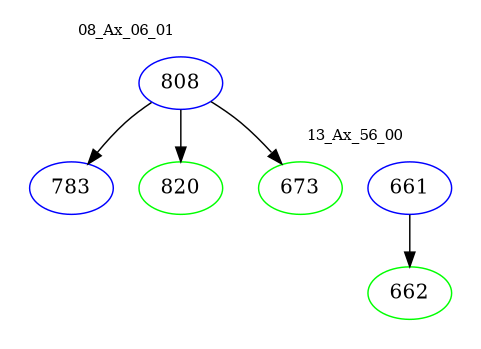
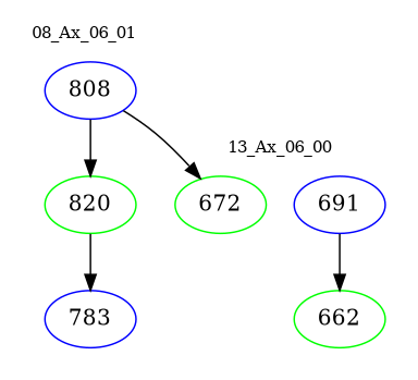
  digraph {
    node [color=blue]
    edge [color=black]
    n1 [label=808]
    n2 [label=783]
    n3 [color=green label=820]
-   n4 [label=661]
-   n5 [color=green label=673]
+   n4 [label=691]
+   n5 [color=green label=672]
    n6 [color=green label=662]
    subgraph cluster_1 {
      color=white
      fontsize=10
      label="08_Ax_06_01"
      n1
      n2
      n3
    }
    subgraph cluster_2 {
      color=white
      fontsize=10
-     label="13_Ax_56_00"
+     label="13_Ax_06_00"
      n4
      n5
      n6
    }
-   n1 -> n2
+   n3 -> n2
    n1 -> n3
    n1 -> n5
    n4 -> n6
  }
